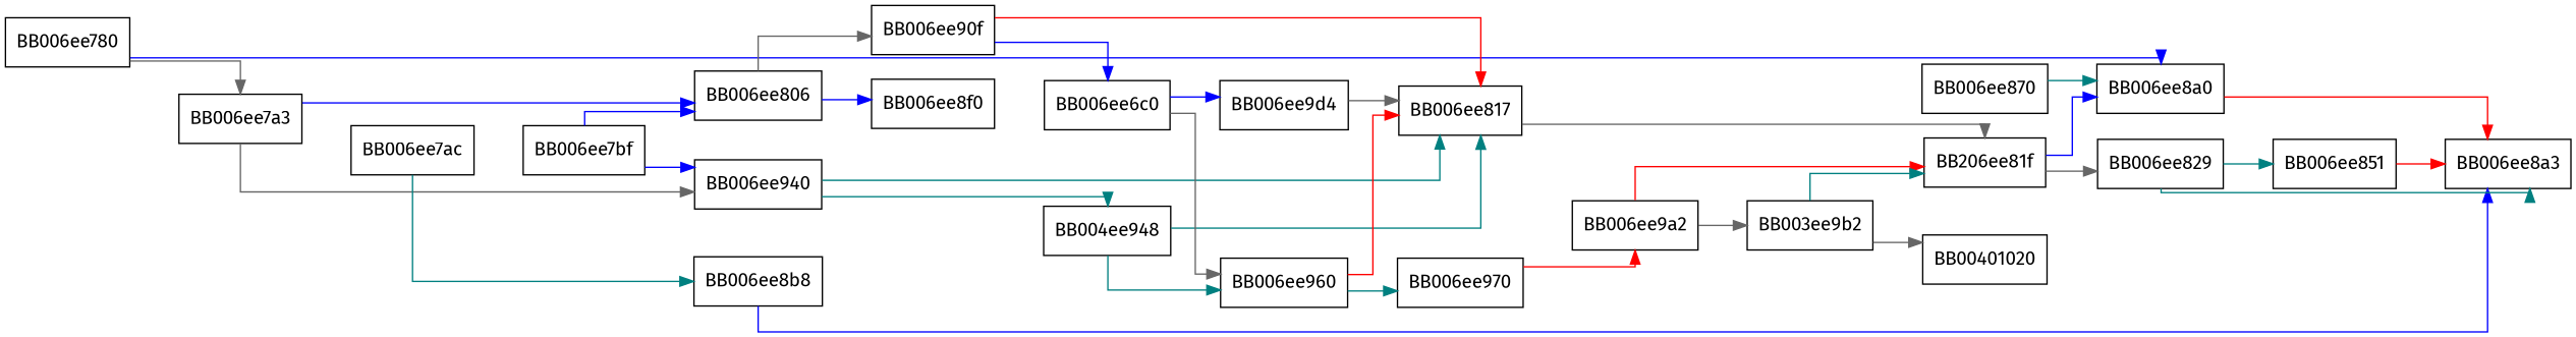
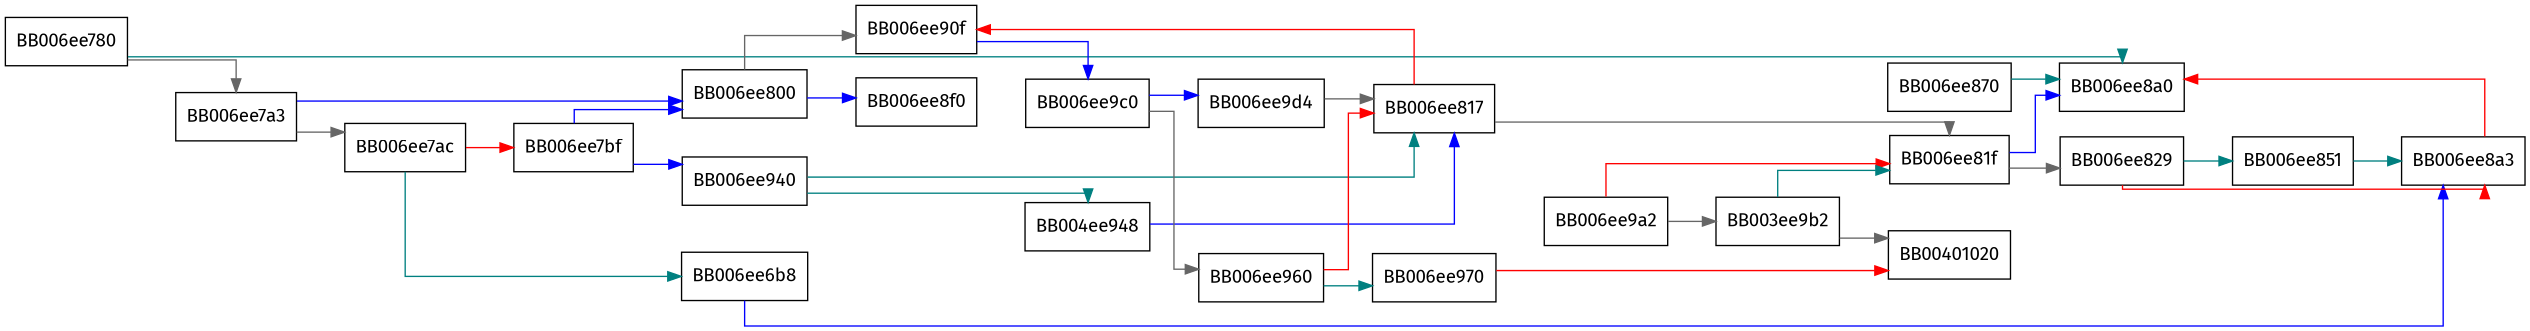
  digraph {
    fontname="Fira Sans"
    rankdir=LR
    splines=ortho
    node [fontname="Fira Sans" shape=box]
    edge [color=teal fontname="Fira Sans"]
    BB006ee780
    BB006ee8a0
    BB006ee7a3
    BB006ee8a3
    BB006ee7ac
-   BB006ee806
+   BB006ee806 [label=BB006ee800]
    BB006ee870
-   BB006ee8b8
+   BB006ee8b8 [label=BB006ee6b8]
    BB006ee7bf
    BB006ee940
    BB006ee817
    n12 [label=BB004ee948]
    BB006ee8f0
    n14 [label=BB006ee90f]
-   BB006ee81f [label=BB206ee81f]
+   BB006ee81f
    BB006ee960
-   BB006ee9c0 [label=BB006ee6c0]
+   BB006ee9c0
    BB006ee9d4
    BB006ee970
    BB006ee829
    BB006ee851
    BB006ee9a2
    n23 [label=BB003ee9b2]
    BB00401020
-   BB006ee780 -> BB006ee8a0 [color=blue]
+   BB006ee780 -> BB006ee8a0
    BB006ee780 -> BB006ee7a3 [color=gray40]
-   BB006ee8a0 -> BB006ee8a3 [color=red]
-   BB006ee7a3 -> BB006ee940 [color=gray40]
+   BB006ee8a3 -> BB006ee8a0 [color=red]
+   BB006ee7a3 -> BB006ee7ac [color=gray40]
    BB006ee7a3 -> BB006ee806 [color=blue]
    BB006ee7ac -> BB006ee8b8
+   BB006ee7ac -> BB006ee7bf [color=red]
    BB006ee806 -> BB006ee8f0 [color=blue]
    BB006ee806 -> n14 [color=gray40]
    BB006ee870 -> BB006ee8a0
    BB006ee8b8 -> BB006ee8a3 [color=blue]
    BB006ee7bf -> BB006ee806 [color=blue]
    BB006ee7bf -> BB006ee940 [color=blue]
    BB006ee940 -> BB006ee817
    BB006ee940 -> n12
    BB006ee817 -> BB006ee81f [color=gray40]
-   n12 -> BB006ee817
-   n12 -> BB006ee960
-   n14 -> BB006ee817 [color=red]
+   n12 -> BB006ee817 [color=blue]
+   BB006ee817 -> n14 [color=red]
    n14 -> BB006ee9c0 [color=blue]
    BB006ee81f -> BB006ee8a0 [color=blue]
    BB006ee81f -> BB006ee829 [color=gray40]
    BB006ee960 -> BB006ee817 [color=red]
    BB006ee960 -> BB006ee970
    BB006ee9c0 -> BB006ee960 [color=gray40]
    BB006ee9c0 -> BB006ee9d4 [color=blue]
    BB006ee9d4 -> BB006ee817 [color=gray40]
-   BB006ee970 -> BB006ee9a2 [color=red]
-   BB006ee829 -> BB006ee8a3
+   BB006ee970 -> BB00401020 [color=red]
+   BB006ee829 -> BB006ee8a3 [color=red]
    BB006ee829 -> BB006ee851
-   BB006ee851 -> BB006ee8a3 [color=red]
+   BB006ee851 -> BB006ee8a3
    BB006ee9a2 -> BB006ee81f [color=red]
    BB006ee9a2 -> n23 [color=gray40]
    n23 -> BB006ee81f
    n23 -> BB00401020 [color=gray40]
  }
